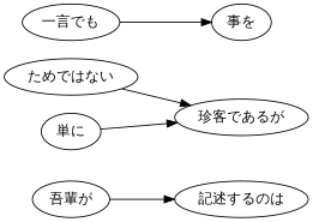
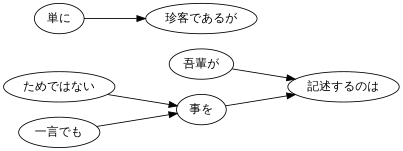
  digraph {
    rankdir=LR
    n1 [label="吾輩が"]
    n2 [label="記述するのは"]
    n3 [label="ためではない"]
    n4 [label="事を"]
    n5 [label="一言でも"]
    n6 [label="単に"]
    n7 [label="珍客であるが"]
    n1 -> n2
-   n3 -> n7
+   n3 -> n4
+   n4 -> n2
    n5 -> n4
    n6 -> n7
  }
